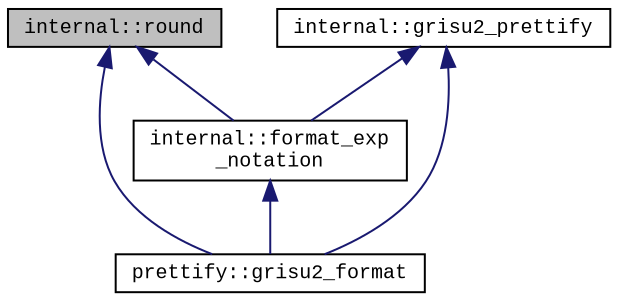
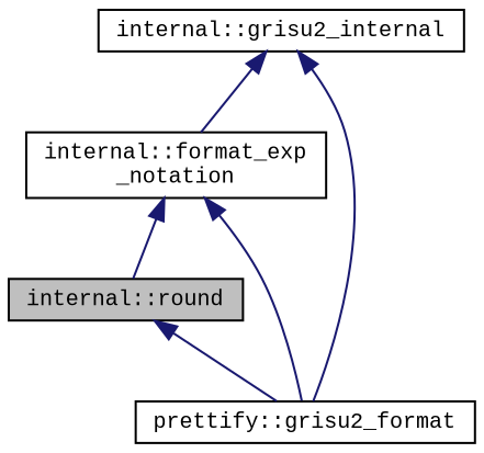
  digraph {
    fontname="Liberation Mono"
    rankdir=TB
    node [color=black fillcolor=white fontname="Liberation Mono" fontsize=10 shape=record style=filled]
    edge [color=midnightblue dir=back fontname="Liberation Mono" fontsize=10 labelfontname=Helvetica labelfontsize=10 style=solid]
    n1 [fillcolor=grey75 fontcolor=black height=0.2 label="internal::round" width=0.4]
    n2 [height=0.2 label="internal::format_exp\l_notation" width=0.4]
    n3 [height=0.2 label="prettify::grisu2_format" width=0.4]
-   n4 [height=0.2 label="internal::grisu2_prettify" width=0.4]
-   n1 -> n2
+   n4 [height=0.2 label="internal::grisu2_internal" width=0.4]
+   n2 -> n1
    n1 -> n3
    n2 -> n3
    n4 -> n2
    n4 -> n3
  }
